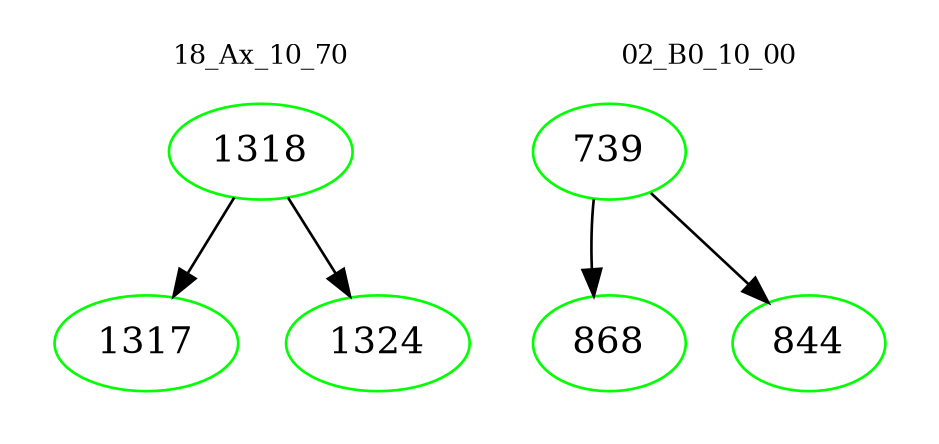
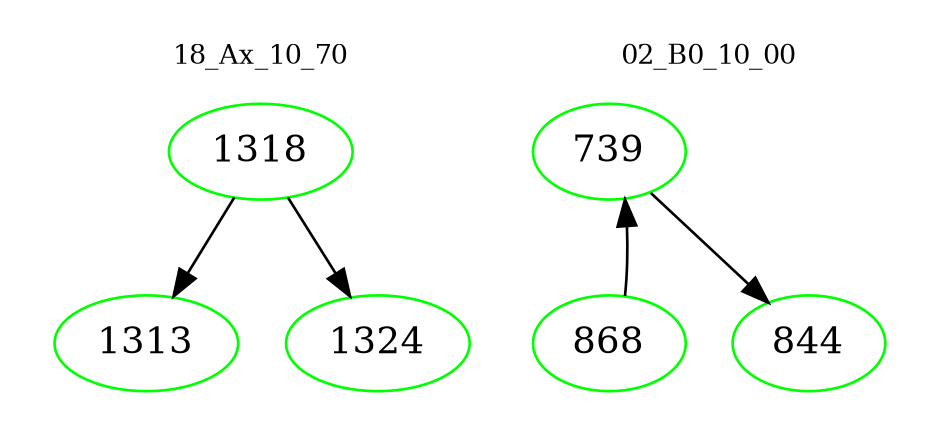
  digraph {
    node [color=green]
    edge [color=black]
    n1 [label=1318]
-   n2 [label=1317]
+   n2 [label=1313]
    n3 [label=1324]
    n4 [label=739]
    n5 [label=868]
    n6 [label=844]
    subgraph cluster_1 {
      color=white
      fontsize=10
      label="18_Ax_10_70"
      n1
      n2
      n3
    }
    subgraph cluster_2 {
      color=white
      fontsize=10
      label="02_B0_10_00"
      n4
      n5
      n6
    }
    n1 -> n2
    n1 -> n3
-   n4 -> n5
+   n5 -> n4
    n4 -> n6
  }
